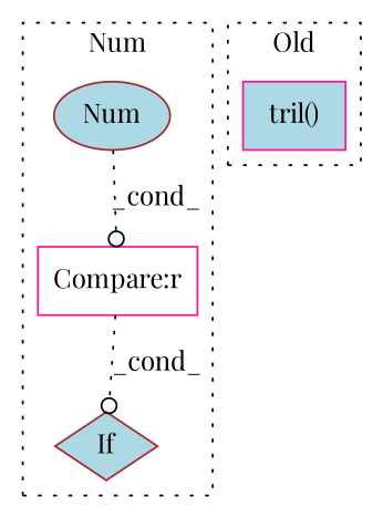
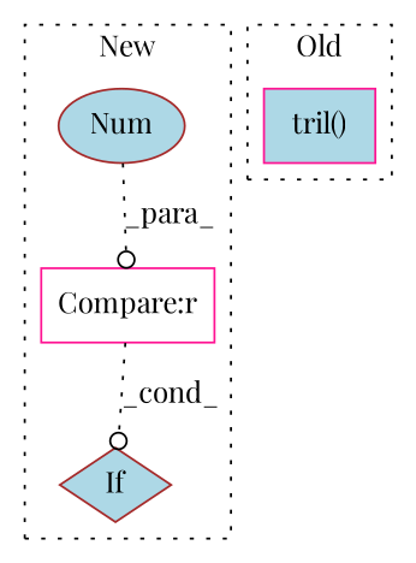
  digraph {
    fontname="Playfair Display"
    node [shape=box style=filled fillcolor=lightblue color=brown fontname="Playfair Display"]
    edge [style=dotted arrowhead=odot fontname="Playfair Display"]
    n1 [a=96 l="3,18" label=If s="7266,7281" shape=diamond]
    n2 [a=40 l=12 label="Compare:r" s=7269 fillcolor=white color=deeppink]
    n3 [a=76 l=1 label=Num s=7280 shape=ellipse]
    n4 [a=75 l="11,13" label="tril()" s="7167,7181" color=deeppink]
    subgraph cluster_1 {
-     label=Num
+     label=New
      style=dotted
      n1
      n2
      n3
    }
    subgraph cluster_2 {
      label=Old
      style=dotted
      n4
    }
    n2 -> n1 [label=_cond_]
-   n3 -> n2 [label=_cond_]
+   n3 -> n2 [label=_para_]
  }
